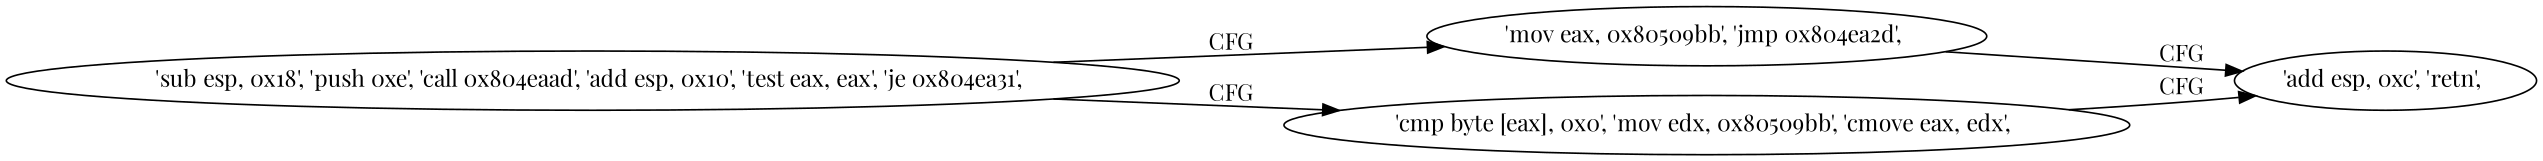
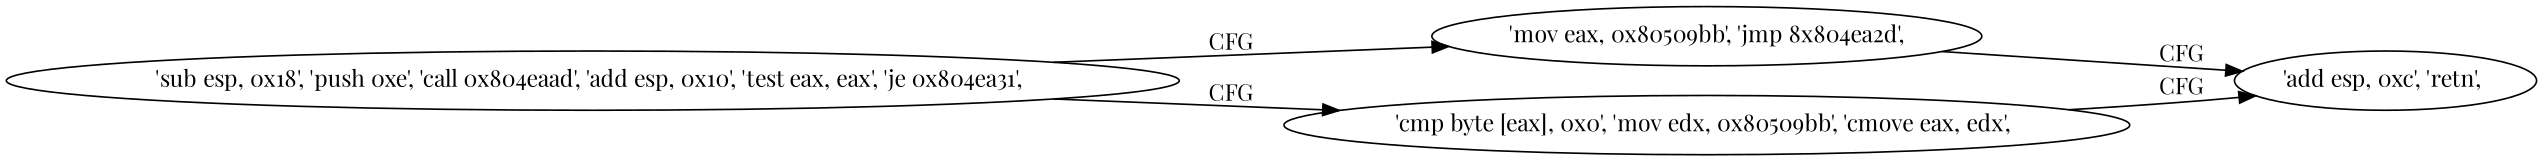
  digraph {
    rankdir=LR
    fontname="Playfair Display"
    node [fontname="Playfair Display"]
    edge [fontname="Playfair Display"]
    n1 [label="'sub esp, 0x18', 'push 0xe', 'call 0x804eaad', 'add esp, 0x10', 'test eax, eax', 'je 0x804ea31', "]
-   n2 [label="'mov eax, 0x80509bb', 'jmp 0x804ea2d', "]
+   n2 [label="'mov eax, 0x80509bb', 'jmp 8x804ea2d',"]
    n3 [label="'cmp byte [eax], 0x0', 'mov edx, 0x80509bb', 'cmove eax, edx', "]
    n4 [label="'add esp, 0xc', 'retn', "]
    n1 -> n2 [label=CFG]
    n1 -> n3 [label=CFG]
    n2 -> n4 [label=CFG]
    n3 -> n4 [label=CFG]
  }
